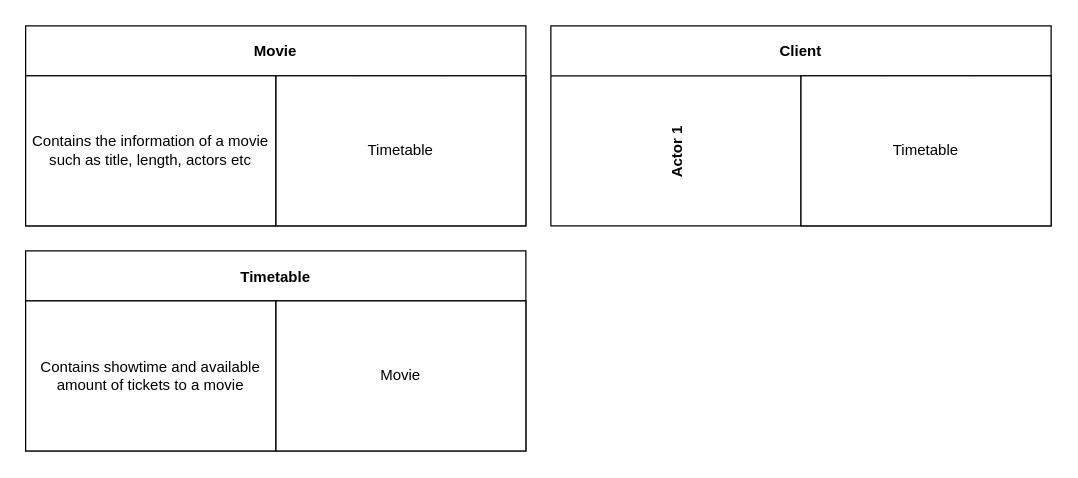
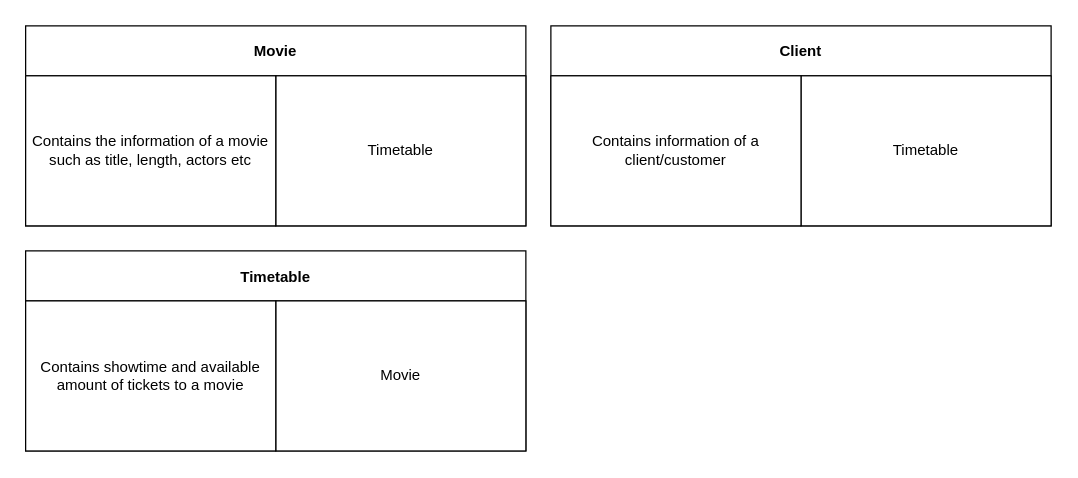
  <mxCell id="0" />
  <mxCell id="1" parent="0" />
  <mxCell id="2" value="Movie" style="shape=table;childLayout=tableLayout;startSize=40;collapsible=0;recursiveResize=0;expand=0;fontStyle=1;" vertex="1" parent="1"><mxGeometry x="20" y="20" width="400" height="160" as="geometry" /></mxCell>
  <mxCell id="3" value="Actor 1" style="shape=tableRow;horizontal=0;startSize=200;swimlaneHead=0;swimlaneBody=0;top=0;left=0;bottom=0;right=0;dropTarget=0;fillColor=none;collapsible=0;recursiveResize=0;expand=0;fontStyle=1;" vertex="1" parent="2"><mxGeometry y="40" width="400" height="120" as="geometry" /></mxCell>
  <mxCell id="4" value="" style="swimlane;swimlaneHead=0;swimlaneBody=0;fontStyle=0;connectable=0;fillColor=none;startSize=0;collapsible=0;recursiveResize=0;expand=0;fontStyle=1;" vertex="1" parent="3"><mxGeometry x="200" width="66" height="120" as="geometry"><mxRectangle width="66" height="120" as="alternateBounds" /></mxGeometry></mxCell>
  <mxCell id="5" value="Timetable" style="rounded=0;whiteSpace=wrap;html=1;" vertex="1" parent="4"><mxGeometry width="200" height="120" as="geometry" /></mxCell>
  <mxCell id="6" value="" style="swimlane;swimlaneHead=0;swimlaneBody=0;fontStyle=0;connectable=0;fillColor=none;startSize=0;collapsible=0;recursiveResize=0;expand=0;fontStyle=1;" vertex="1" parent="3"><mxGeometry x="266" width="68" height="120" as="geometry"><mxRectangle width="68" height="120" as="alternateBounds" /></mxGeometry></mxCell>
  <mxCell id="7" value="" style="swimlane;swimlaneHead=0;swimlaneBody=0;fontStyle=0;connectable=0;fillColor=none;startSize=0;collapsible=0;recursiveResize=0;expand=0;fontStyle=1;" vertex="1" parent="3"><mxGeometry x="334" width="66" height="120" as="geometry"><mxRectangle width="66" height="120" as="alternateBounds" /></mxGeometry></mxCell>
  <mxCell id="8" value="Contains the information of a movie&lt;br&gt;such as title, length, actors etc" style="rounded=0;whiteSpace=wrap;html=1;" vertex="1" parent="1"><mxGeometry x="20" y="60" width="200" height="120" as="geometry" /></mxCell>
  <mxCell id="9" value="Timetable" style="shape=table;childLayout=tableLayout;startSize=40;collapsible=0;recursiveResize=0;expand=0;fontStyle=1;" vertex="1" parent="1"><mxGeometry x="20" y="200" width="400" height="160" as="geometry" /></mxCell>
  <mxCell id="10" value="Actor 1" style="shape=tableRow;horizontal=0;startSize=200;swimlaneHead=0;swimlaneBody=0;top=0;left=0;bottom=0;right=0;dropTarget=0;fillColor=none;collapsible=0;recursiveResize=0;expand=0;fontStyle=1;" vertex="1" parent="9"><mxGeometry y="40" width="400" height="120" as="geometry" /></mxCell>
  <mxCell id="11" value="" style="swimlane;swimlaneHead=0;swimlaneBody=0;fontStyle=0;connectable=0;fillColor=none;startSize=0;collapsible=0;recursiveResize=0;expand=0;fontStyle=1;" vertex="1" parent="10"><mxGeometry x="200" width="66" height="120" as="geometry"><mxRectangle width="66" height="120" as="alternateBounds" /></mxGeometry></mxCell>
  <mxCell id="12" value="Movie" style="rounded=0;whiteSpace=wrap;html=1;" vertex="1" parent="11"><mxGeometry width="200" height="120" as="geometry" /></mxCell>
  <mxCell id="13" value="" style="swimlane;swimlaneHead=0;swimlaneBody=0;fontStyle=0;connectable=0;fillColor=none;startSize=0;collapsible=0;recursiveResize=0;expand=0;fontStyle=1;" vertex="1" parent="10"><mxGeometry x="266" width="68" height="120" as="geometry"><mxRectangle width="68" height="120" as="alternateBounds" /></mxGeometry></mxCell>
  <mxCell id="14" value="" style="swimlane;swimlaneHead=0;swimlaneBody=0;fontStyle=0;connectable=0;fillColor=none;startSize=0;collapsible=0;recursiveResize=0;expand=0;fontStyle=1;" vertex="1" parent="10"><mxGeometry x="334" width="66" height="120" as="geometry"><mxRectangle width="66" height="120" as="alternateBounds" /></mxGeometry></mxCell>
  <mxCell id="15" value="Contains showtime and available amount of tickets to a movie" style="rounded=0;whiteSpace=wrap;html=1;" vertex="1" parent="1"><mxGeometry x="20" y="240" width="200" height="120" as="geometry" /></mxCell>
  <mxCell id="16" value="Client" style="shape=table;childLayout=tableLayout;startSize=40;collapsible=0;recursiveResize=0;expand=0;fontStyle=1;" vertex="1" parent="1"><mxGeometry x="440" y="20" width="400" height="160" as="geometry" /></mxCell>
  <mxCell id="17" value="Actor 1" style="shape=tableRow;horizontal=0;startSize=200;swimlaneHead=0;swimlaneBody=0;top=0;left=0;bottom=0;right=0;dropTarget=0;fillColor=none;collapsible=0;recursiveResize=0;expand=0;fontStyle=1;" vertex="1" parent="16"><mxGeometry y="40" width="400" height="120" as="geometry" /></mxCell>
  <mxCell id="18" value="" style="swimlane;swimlaneHead=0;swimlaneBody=0;fontStyle=0;connectable=0;fillColor=none;startSize=0;collapsible=0;recursiveResize=0;expand=0;fontStyle=1;" vertex="1" parent="17"><mxGeometry x="200" width="66" height="120" as="geometry"><mxRectangle width="66" height="120" as="alternateBounds" /></mxGeometry></mxCell>
  <mxCell id="19" value="Timetable" style="rounded=0;whiteSpace=wrap;html=1;" vertex="1" parent="18"><mxGeometry width="200" height="120" as="geometry" /></mxCell>
  <mxCell id="20" value="" style="swimlane;swimlaneHead=0;swimlaneBody=0;fontStyle=0;connectable=0;fillColor=none;startSize=0;collapsible=0;recursiveResize=0;expand=0;fontStyle=1;" vertex="1" parent="17"><mxGeometry x="266" width="68" height="120" as="geometry"><mxRectangle width="68" height="120" as="alternateBounds" /></mxGeometry></mxCell>
  <mxCell id="21" value="" style="swimlane;swimlaneHead=0;swimlaneBody=0;fontStyle=0;connectable=0;fillColor=none;startSize=0;collapsible=0;recursiveResize=0;expand=0;fontStyle=1;" vertex="1" parent="17"><mxGeometry x="334" width="66" height="120" as="geometry"><mxRectangle width="66" height="120" as="alternateBounds" /></mxGeometry></mxCell>
+ <mxCell id="22" value="Contains information of a client/customer" style="rounded=0;whiteSpace=wrap;html=1;" vertex="1" parent="1"><mxGeometry x="440" y="60" width="200" height="120" as="geometry" /></mxCell>
